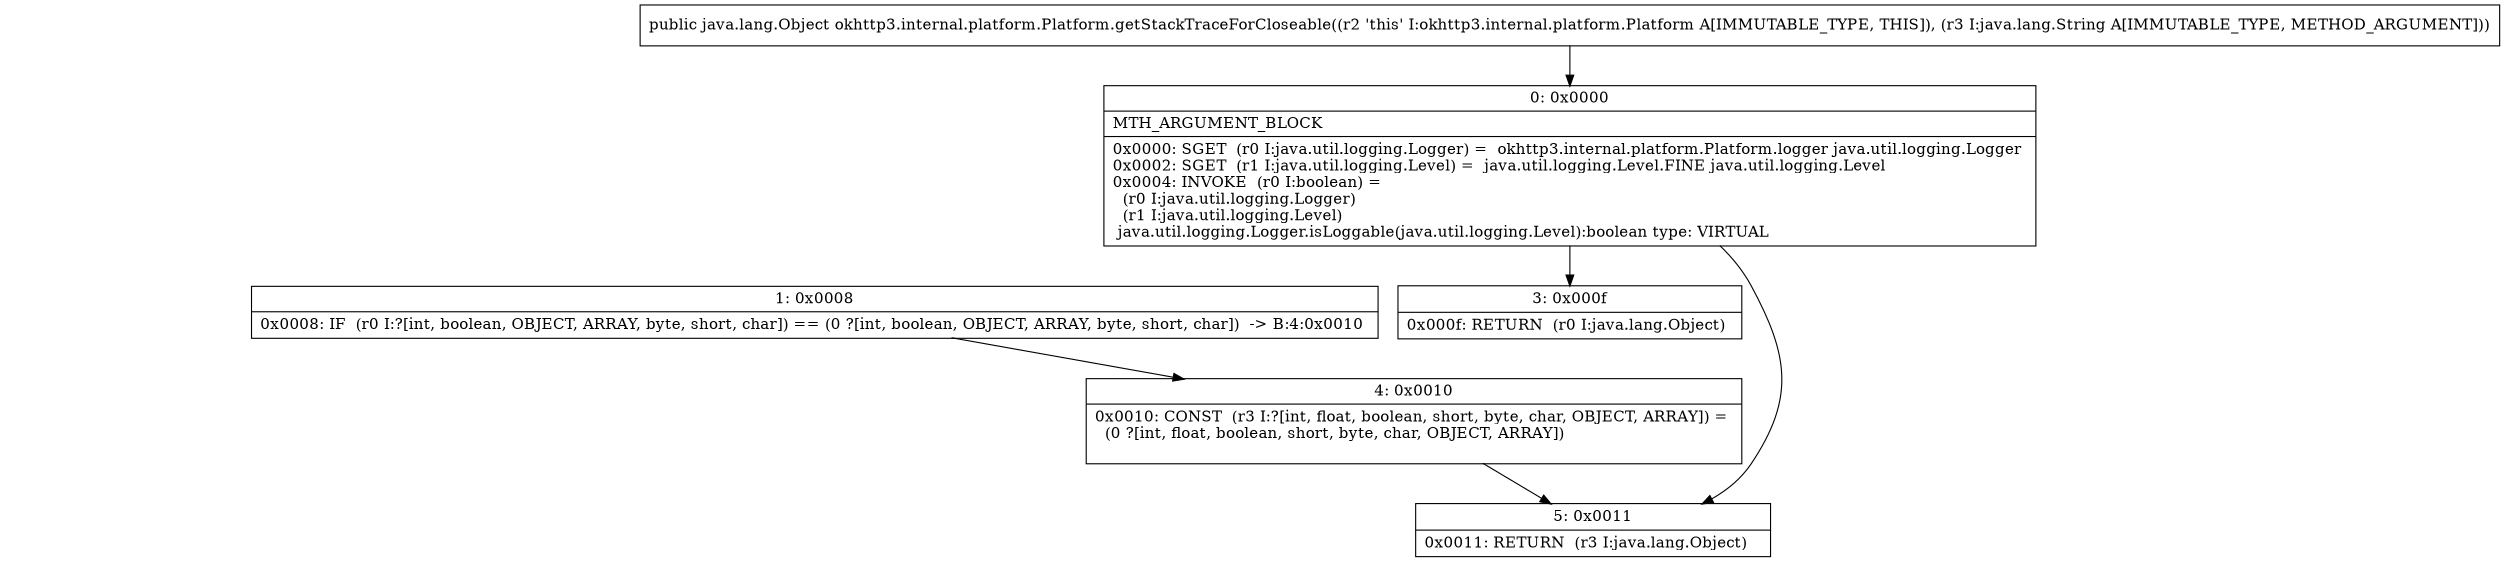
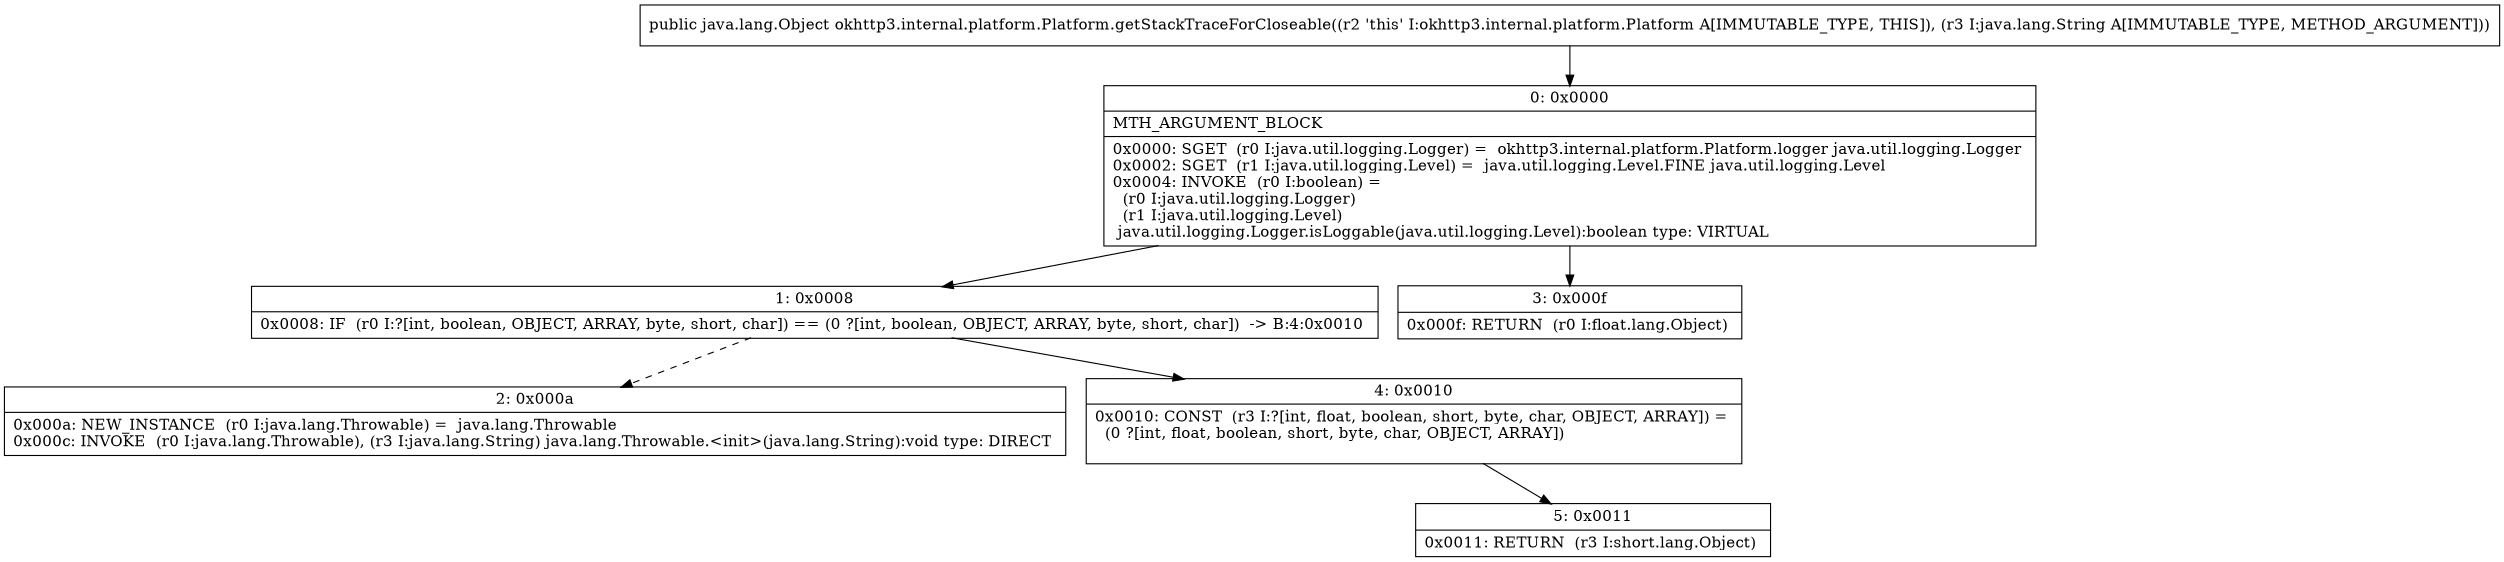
  digraph {
    node [shape=record]
    n1 [label="{0\:\ 0x0000|MTH_ARGUMENT_BLOCK\l|0x0000: SGET  (r0 I:java.util.logging.Logger) =  okhttp3.internal.platform.Platform.logger java.util.logging.Logger \l0x0002: SGET  (r1 I:java.util.logging.Level) =  java.util.logging.Level.FINE java.util.logging.Level \l0x0004: INVOKE  (r0 I:boolean) = \l  (r0 I:java.util.logging.Logger)\l  (r1 I:java.util.logging.Level)\l java.util.logging.Logger.isLoggable(java.util.logging.Level):boolean type: VIRTUAL \l}"]
    n2 [label="{1\:\ 0x0008|0x0008: IF  (r0 I:?[int, boolean, OBJECT, ARRAY, byte, short, char]) == (0 ?[int, boolean, OBJECT, ARRAY, byte, short, char])  \-\> B:4:0x0010 \l}"]
-   n3 [label="{3\:\ 0x000f|0x000f: RETURN  (r0 I:java.lang.Object) \l}"]
+   n3 [label="{3\:\ 0x000f|0x000f: RETURN  (r0 I:float.lang.Object) \l}"]
+   n4 [label="{2\:\ 0x000a|0x000a: NEW_INSTANCE  (r0 I:java.lang.Throwable) =  java.lang.Throwable \l0x000c: INVOKE  (r0 I:java.lang.Throwable), (r3 I:java.lang.String) java.lang.Throwable.\<init\>(java.lang.String):void type: DIRECT \l}"]
    n5 [label="{4\:\ 0x0010|0x0010: CONST  (r3 I:?[int, float, boolean, short, byte, char, OBJECT, ARRAY]) = \l  (0 ?[int, float, boolean, short, byte, char, OBJECT, ARRAY])\l \l}"]
-   n6 [label="{5\:\ 0x0011|0x0011: RETURN  (r3 I:java.lang.Object) \l}"]
+   n6 [label="{5\:\ 0x0011|0x0011: RETURN  (r3 I:short.lang.Object) \l}"]
    n7 [label="{public java.lang.Object okhttp3.internal.platform.Platform.getStackTraceForCloseable((r2 'this' I:okhttp3.internal.platform.Platform A[IMMUTABLE_TYPE, THIS]), (r3 I:java.lang.String A[IMMUTABLE_TYPE, METHOD_ARGUMENT])) }"]
-   n1 -> n6
+   n1 -> n2
    n1 -> n3
+   n2 -> n4 [style=dashed]
    n2 -> n5
    n5 -> n6
    n7 -> n1
  }
